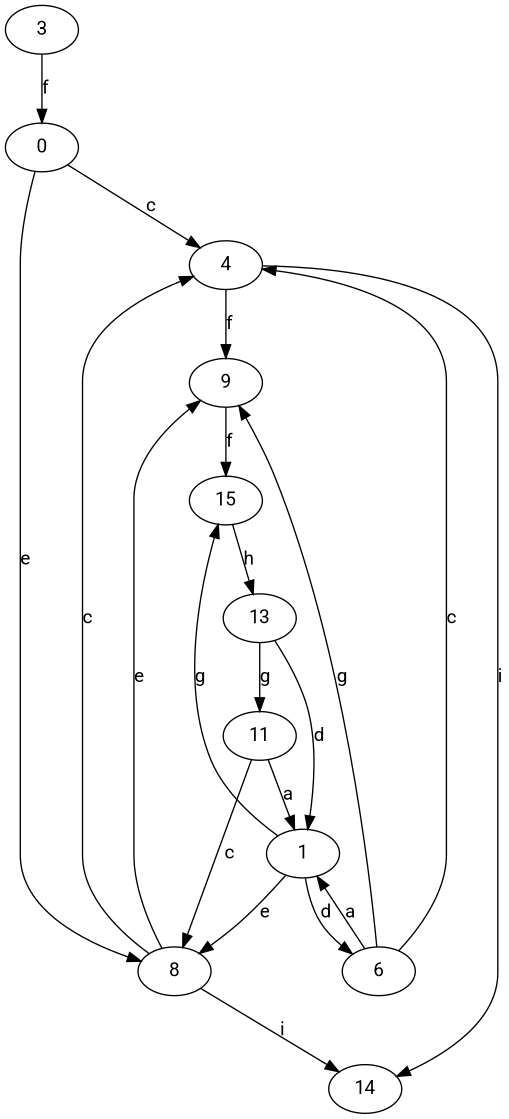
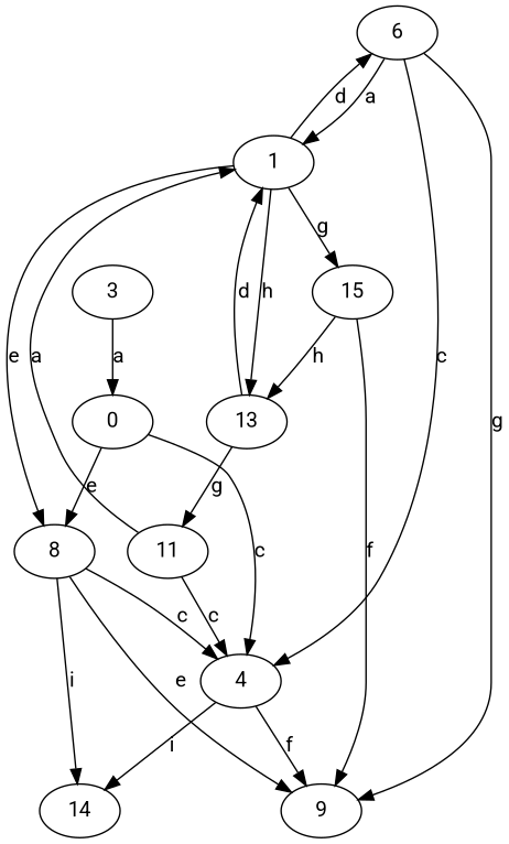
  strict digraph {
    fontname=Roboto
    node [fontname=Roboto]
    edge [fontname=Roboto]
    n1 [label=4]
    0
    8
    14
    9
    1
    6
    n8 [label=15]
    13
    11
    3
    n1 -> 14 [label=i]
    n1 -> 9 [label=f]
    0 -> n1 [label=c]
    0 -> 8 [label=e]
    8 -> n1 [label=c]
    8 -> 14 [label=i]
    8 -> 9 [label=e]
    1 -> 8 [label=e]
    1 -> 6 [label=d]
    1 -> n8 [label=g]
+   1 -> 13 [label=h]
    6 -> n1 [label=c]
    6 -> 9 [label=g]
    6 -> 1 [label=a]
-   9 -> n8 [label=f]
+   n8 -> 9 [label=f]
    n8 -> 13 [label=h]
    13 -> 1 [label=d]
    13 -> 11 [label=g]
-   11 -> 8 [label=c]
+   11 -> n1 [label=c]
    11 -> 1 [label=a]
-   3 -> 0 [label=f]
+   3 -> 0 [label=a]
  }
